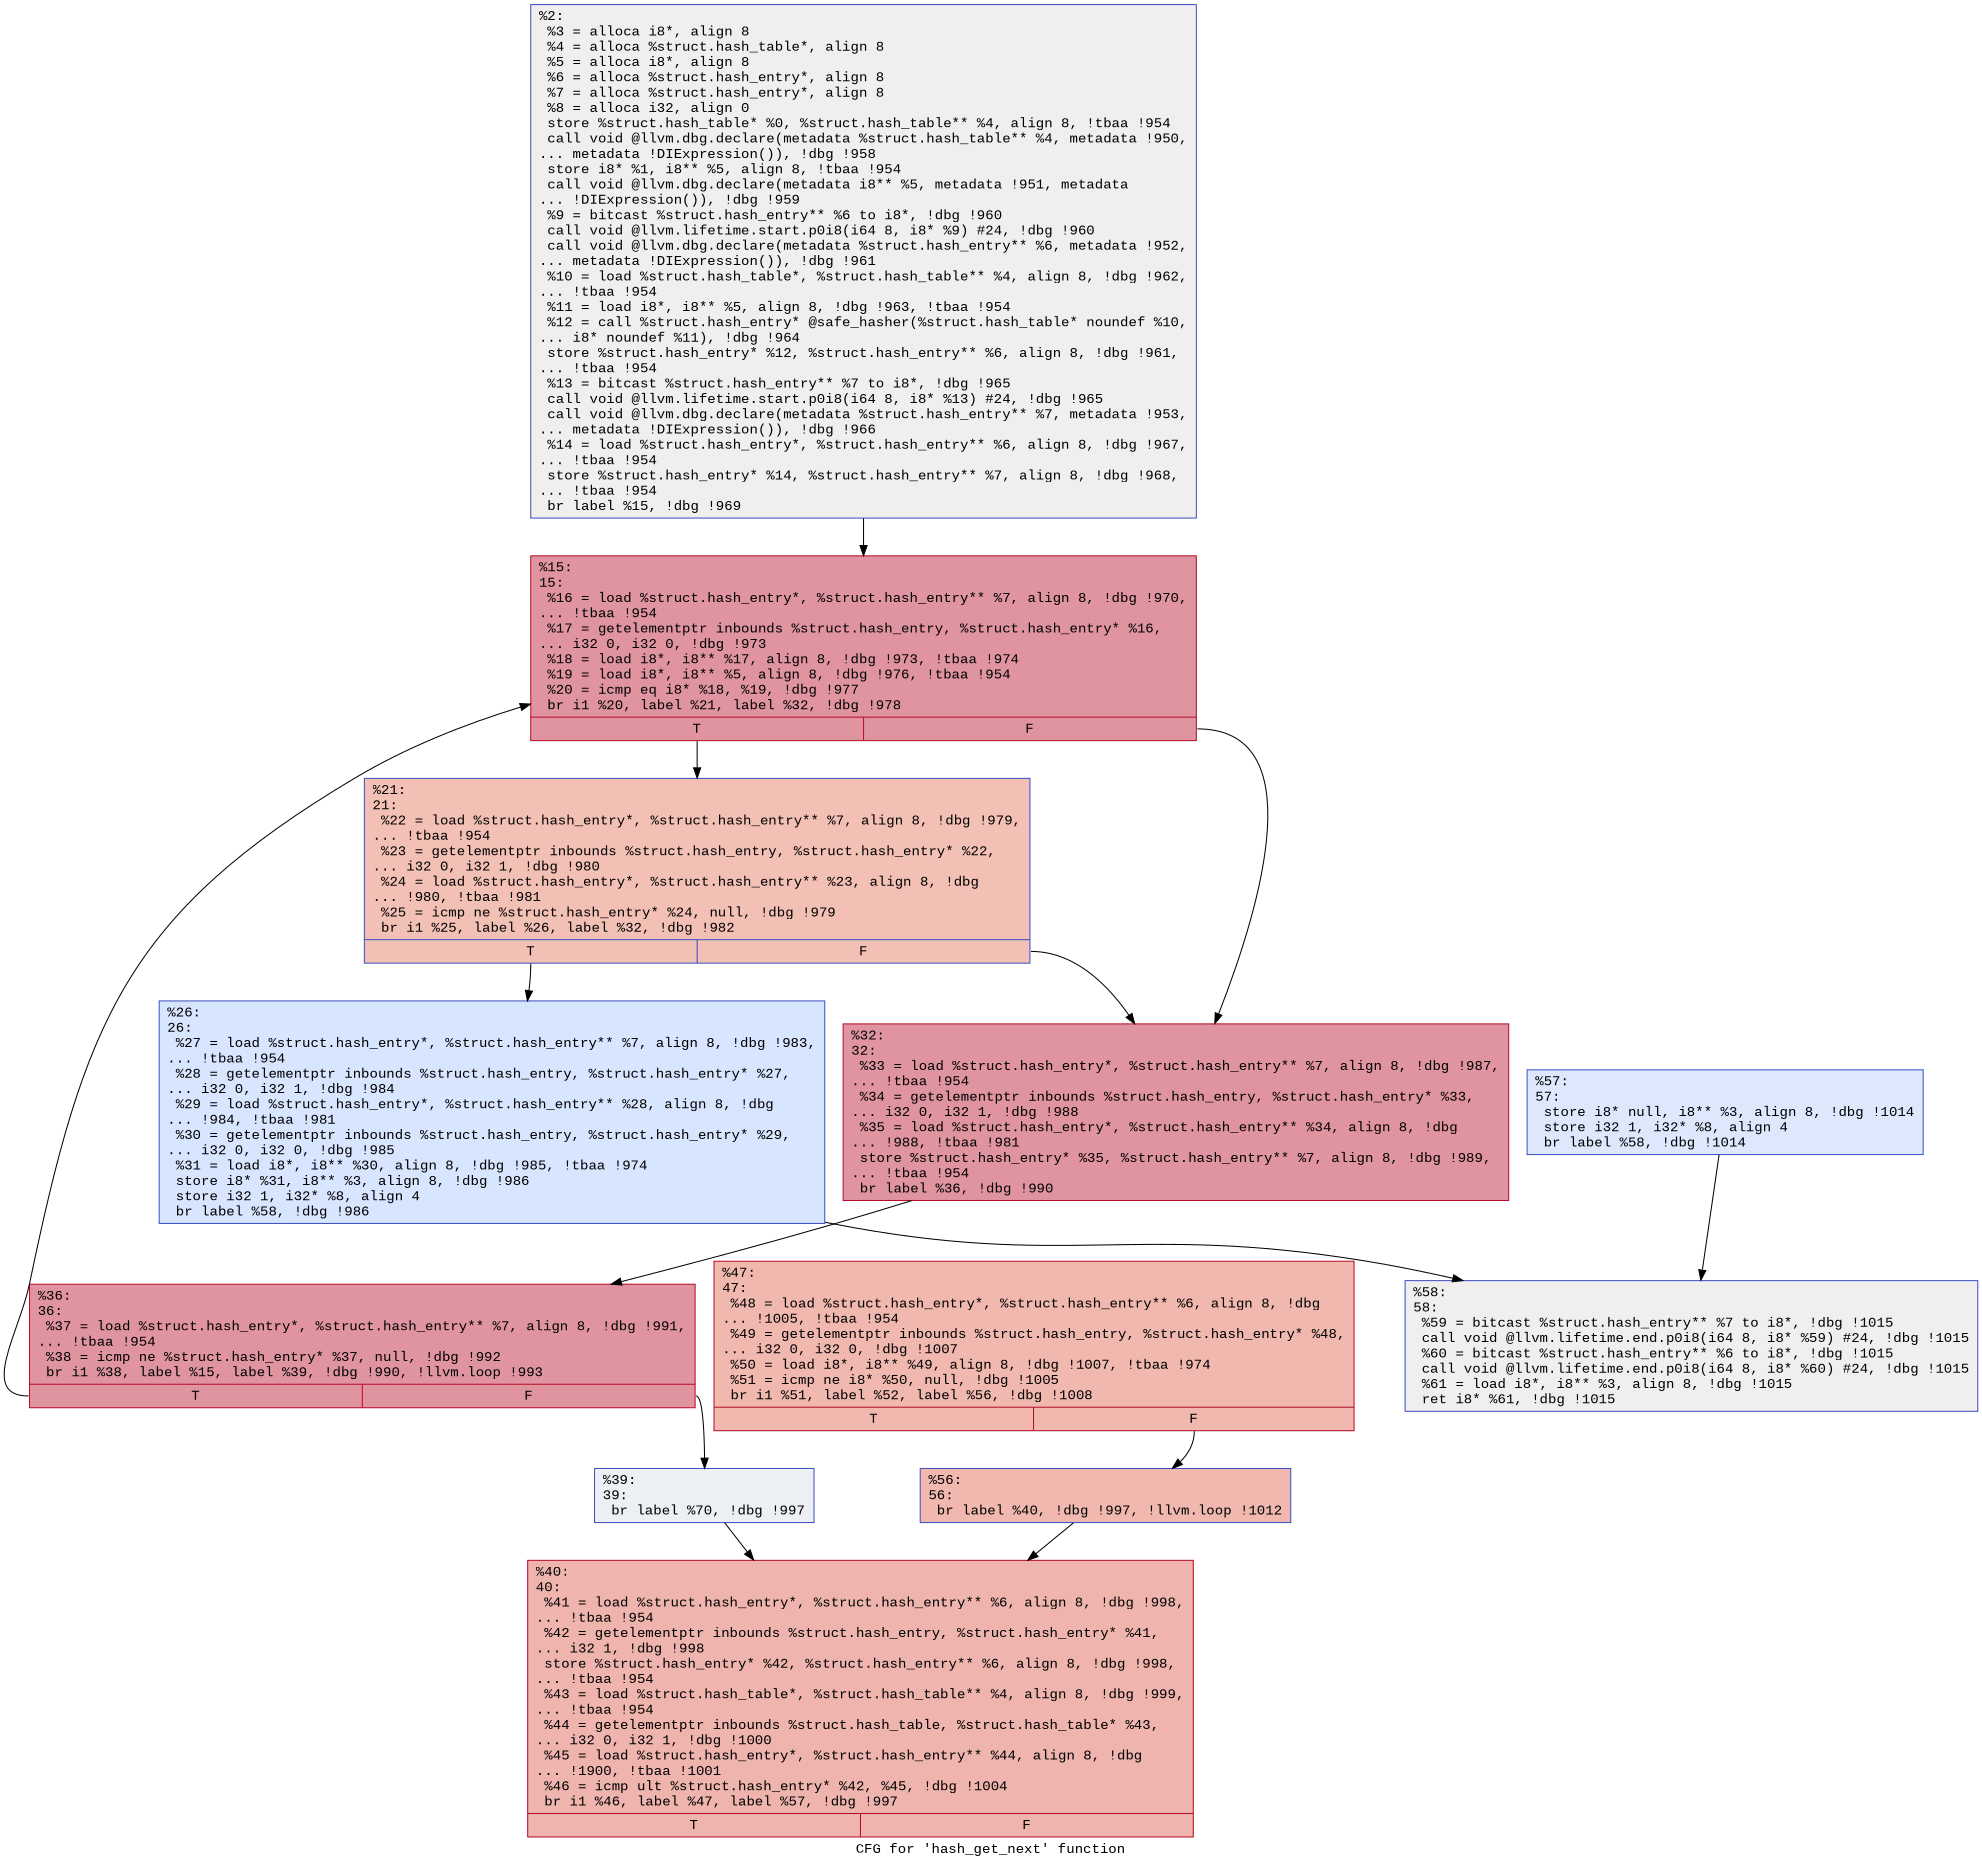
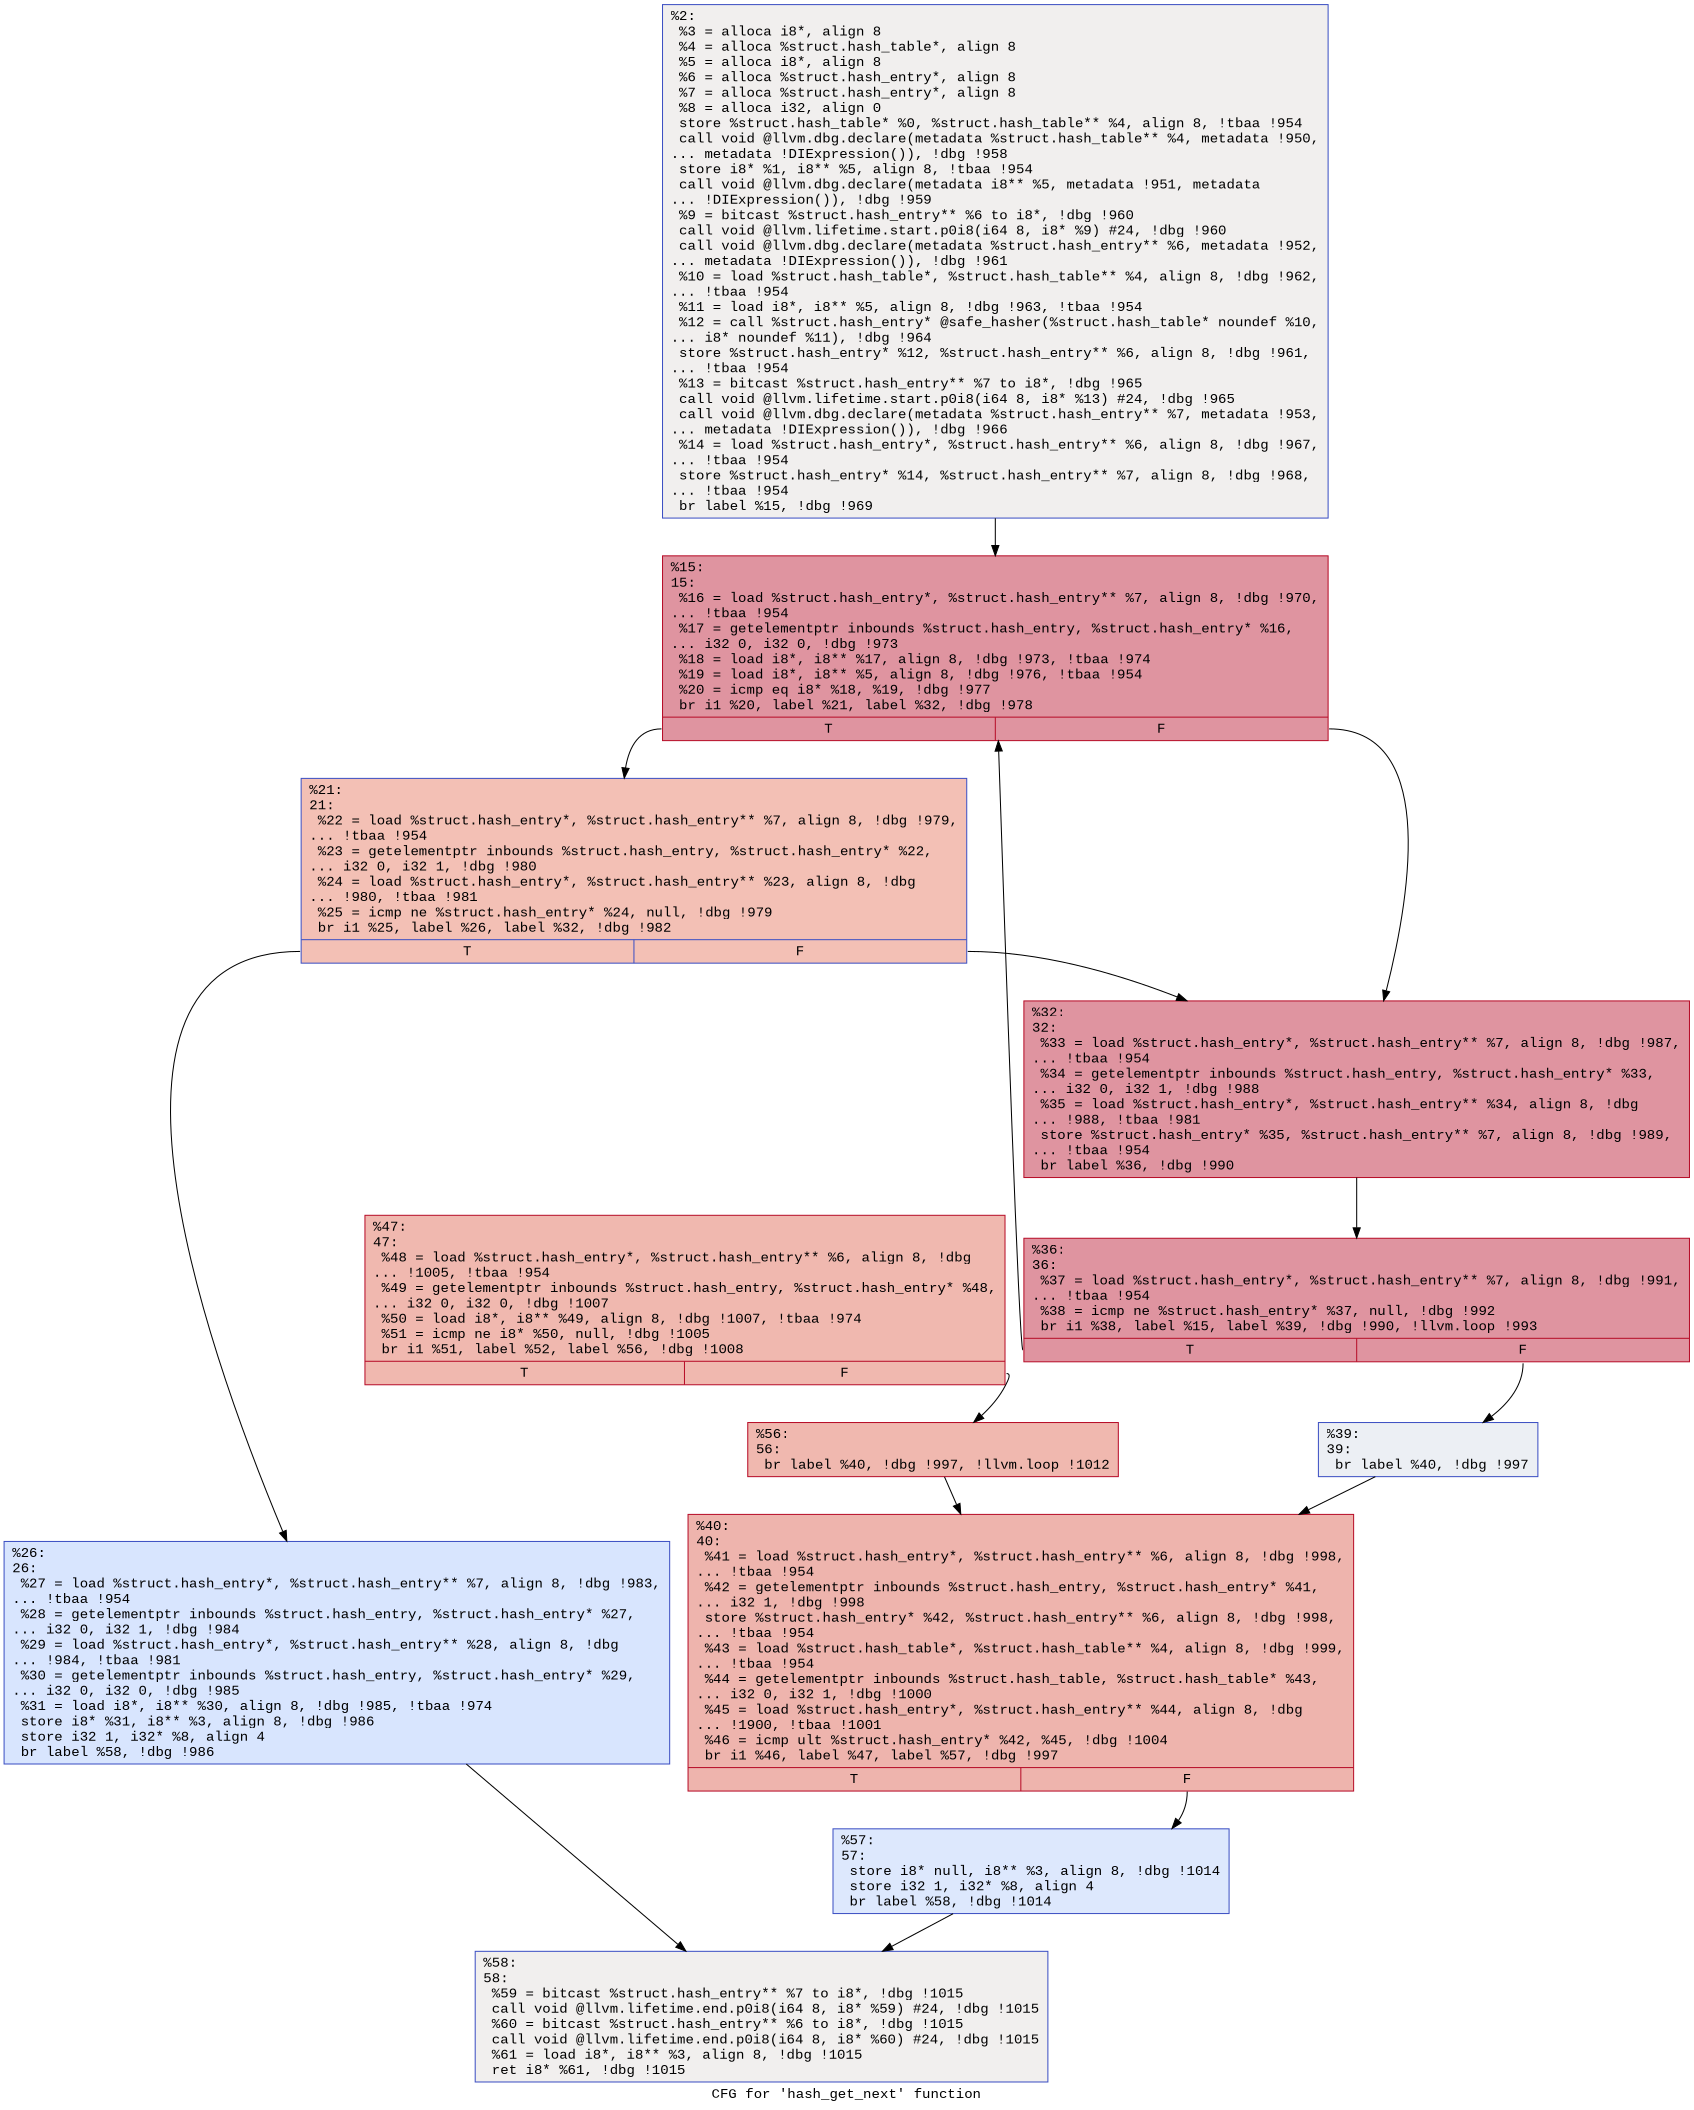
  digraph {
    fontname="Liberation Mono"
    label="CFG for 'hash_get_next' function"
    node [color="#3d50c3ff" fillcolor="#b70d2870" fontname="Liberation Mono" shape=record style=filled]
    edge [fontname="Liberation Mono"]
    n1 [fillcolor="#e0dbd870" label="{%2:\l  %3 = alloca i8*, align 8\l  %4 = alloca %struct.hash_table*, align 8\l  %5 = alloca i8*, align 8\l  %6 = alloca %struct.hash_entry*, align 8\l  %7 = alloca %struct.hash_entry*, align 8\l  %8 = alloca i32, align 0\l  store %struct.hash_table* %0, %struct.hash_table** %4, align 8, !tbaa !954\l  call void @llvm.dbg.declare(metadata %struct.hash_table** %4, metadata !950,\l... metadata !DIExpression()), !dbg !958\l  store i8* %1, i8** %5, align 8, !tbaa !954\l  call void @llvm.dbg.declare(metadata i8** %5, metadata !951, metadata\l... !DIExpression()), !dbg !959\l  %9 = bitcast %struct.hash_entry** %6 to i8*, !dbg !960\l  call void @llvm.lifetime.start.p0i8(i64 8, i8* %9) #24, !dbg !960\l  call void @llvm.dbg.declare(metadata %struct.hash_entry** %6, metadata !952,\l... metadata !DIExpression()), !dbg !961\l  %10 = load %struct.hash_table*, %struct.hash_table** %4, align 8, !dbg !962,\l... !tbaa !954\l  %11 = load i8*, i8** %5, align 8, !dbg !963, !tbaa !954\l  %12 = call %struct.hash_entry* @safe_hasher(%struct.hash_table* noundef %10,\l... i8* noundef %11), !dbg !964\l  store %struct.hash_entry* %12, %struct.hash_entry** %6, align 8, !dbg !961,\l... !tbaa !954\l  %13 = bitcast %struct.hash_entry** %7 to i8*, !dbg !965\l  call void @llvm.lifetime.start.p0i8(i64 8, i8* %13) #24, !dbg !965\l  call void @llvm.dbg.declare(metadata %struct.hash_entry** %7, metadata !953,\l... metadata !DIExpression()), !dbg !966\l  %14 = load %struct.hash_entry*, %struct.hash_entry** %6, align 8, !dbg !967,\l... !tbaa !954\l  store %struct.hash_entry* %14, %struct.hash_entry** %7, align 8, !dbg !968,\l... !tbaa !954\l  br label %15, !dbg !969\l}"]
    n2 [color="#b70d28ff" label="{%15:\l15:                                               \l  %16 = load %struct.hash_entry*, %struct.hash_entry** %7, align 8, !dbg !970,\l... !tbaa !954\l  %17 = getelementptr inbounds %struct.hash_entry, %struct.hash_entry* %16,\l... i32 0, i32 0, !dbg !973\l  %18 = load i8*, i8** %17, align 8, !dbg !973, !tbaa !974\l  %19 = load i8*, i8** %5, align 8, !dbg !976, !tbaa !954\l  %20 = icmp eq i8* %18, %19, !dbg !977\l  br i1 %20, label %21, label %32, !dbg !978\l|{<s0>T|<s1>F}}"]
    n3 [fillcolor="#e5705870" label="{%21:\l21:                                               \l  %22 = load %struct.hash_entry*, %struct.hash_entry** %7, align 8, !dbg !979,\l... !tbaa !954\l  %23 = getelementptr inbounds %struct.hash_entry, %struct.hash_entry* %22,\l... i32 0, i32 1, !dbg !980\l  %24 = load %struct.hash_entry*, %struct.hash_entry** %23, align 8, !dbg\l... !980, !tbaa !981\l  %25 = icmp ne %struct.hash_entry* %24, null, !dbg !979\l  br i1 %25, label %26, label %32, !dbg !982\l|{<s0>T|<s1>F}}"]
    n4 [color="#b70d28ff" label="{%32:\l32:                                               \l  %33 = load %struct.hash_entry*, %struct.hash_entry** %7, align 8, !dbg !987,\l... !tbaa !954\l  %34 = getelementptr inbounds %struct.hash_entry, %struct.hash_entry* %33,\l... i32 0, i32 1, !dbg !988\l  %35 = load %struct.hash_entry*, %struct.hash_entry** %34, align 8, !dbg\l... !988, !tbaa !981\l  store %struct.hash_entry* %35, %struct.hash_entry** %7, align 8, !dbg !989,\l... !tbaa !954\l  br label %36, !dbg !990\l}"]
    n5 [fillcolor="#a7c5fe70" label="{%26:\l26:                                               \l  %27 = load %struct.hash_entry*, %struct.hash_entry** %7, align 8, !dbg !983,\l... !tbaa !954\l  %28 = getelementptr inbounds %struct.hash_entry, %struct.hash_entry* %27,\l... i32 0, i32 1, !dbg !984\l  %29 = load %struct.hash_entry*, %struct.hash_entry** %28, align 8, !dbg\l... !984, !tbaa !981\l  %30 = getelementptr inbounds %struct.hash_entry, %struct.hash_entry* %29,\l... i32 0, i32 0, !dbg !985\l  %31 = load i8*, i8** %30, align 8, !dbg !985, !tbaa !974\l  store i8* %31, i8** %3, align 8, !dbg !986\l  store i32 1, i32* %8, align 4\l  br label %58, !dbg !986\l}"]
    n6 [color="#b70d28ff" label="{%36:\l36:                                               \l  %37 = load %struct.hash_entry*, %struct.hash_entry** %7, align 8, !dbg !991,\l... !tbaa !954\l  %38 = icmp ne %struct.hash_entry* %37, null, !dbg !992\l  br i1 %38, label %15, label %39, !dbg !990, !llvm.loop !993\l|{<s0>T|<s1>F}}"]
    n7 [fillcolor="#e0dbd870" label="{%58:\l58:                                               \l  %59 = bitcast %struct.hash_entry** %7 to i8*, !dbg !1015\l  call void @llvm.lifetime.end.p0i8(i64 8, i8* %59) #24, !dbg !1015\l  %60 = bitcast %struct.hash_entry** %6 to i8*, !dbg !1015\l  call void @llvm.lifetime.end.p0i8(i64 8, i8* %60) #24, !dbg !1015\l  %61 = load i8*, i8** %3, align 8, !dbg !1015\l  ret i8* %61, !dbg !1015\l}"]
-   n8 [fillcolor="#d4dbe670" label="{%39:\l39:                                               \l  br label %70, !dbg !997\l}"]
+   n8 [fillcolor="#d4dbe670" label="{%39:\l39:                                               \l  br label %40, !dbg !997\l}"]
    n9 [color="#b70d28ff" fillcolor="#d8564670" label="{%40:\l40:                                               \l  %41 = load %struct.hash_entry*, %struct.hash_entry** %6, align 8, !dbg !998,\l... !tbaa !954\l  %42 = getelementptr inbounds %struct.hash_entry, %struct.hash_entry* %41,\l... i32 1, !dbg !998\l  store %struct.hash_entry* %42, %struct.hash_entry** %6, align 8, !dbg !998,\l... !tbaa !954\l  %43 = load %struct.hash_table*, %struct.hash_table** %4, align 8, !dbg !999,\l... !tbaa !954\l  %44 = getelementptr inbounds %struct.hash_table, %struct.hash_table* %43,\l... i32 0, i32 1, !dbg !1000\l  %45 = load %struct.hash_entry*, %struct.hash_entry** %44, align 8, !dbg\l... !1900, !tbaa !1001\l  %46 = icmp ult %struct.hash_entry* %42, %45, !dbg !1004\l  br i1 %46, label %47, label %57, !dbg !997\l|{<s0>T|<s1>F}}"]
    n10 [fillcolor="#b2ccfb70" label="{%57:\l57:                                               \l  store i8* null, i8** %3, align 8, !dbg !1014\l  store i32 1, i32* %8, align 4\l  br label %58, !dbg !1014\l}"]
    n11 [color="#b70d28ff" fillcolor="#dc5d4a70" label="{%47:\l47:                                               \l  %48 = load %struct.hash_entry*, %struct.hash_entry** %6, align 8, !dbg\l... !1005, !tbaa !954\l  %49 = getelementptr inbounds %struct.hash_entry, %struct.hash_entry* %48,\l... i32 0, i32 0, !dbg !1007\l  %50 = load i8*, i8** %49, align 8, !dbg !1007, !tbaa !974\l  %51 = icmp ne i8* %50, null, !dbg !1005\l  br i1 %51, label %52, label %56, !dbg !1008\l|{<s0>T|<s1>F}}"]
-   n12 [fillcolor="#dc5d4a70" label="{%56:\l56:                                               \l  br label %40, !dbg !997, !llvm.loop !1012\l}"]
+   n12 [color="#b70d28ff" fillcolor="#dc5d4a70" label="{%56:\l56:                                               \l  br label %40, !dbg !997, !llvm.loop !1012\l}"]
    n1 -> n2
    n2 -> n3 [tailport=s0]
    n2 -> n4 [tailport=s1]
    n3 -> n4 [tailport=s1]
    n3 -> n5 [tailport=s0]
    n4 -> n6
    n5 -> n7
    n6 -> n2 [tailport=s0]
    n6 -> n8 [tailport=s1]
    n8 -> n9
+   n9 -> n10 [tailport=s1]
    n10 -> n7
    n11 -> n12 [tailport=s1]
    n12 -> n9
  }
